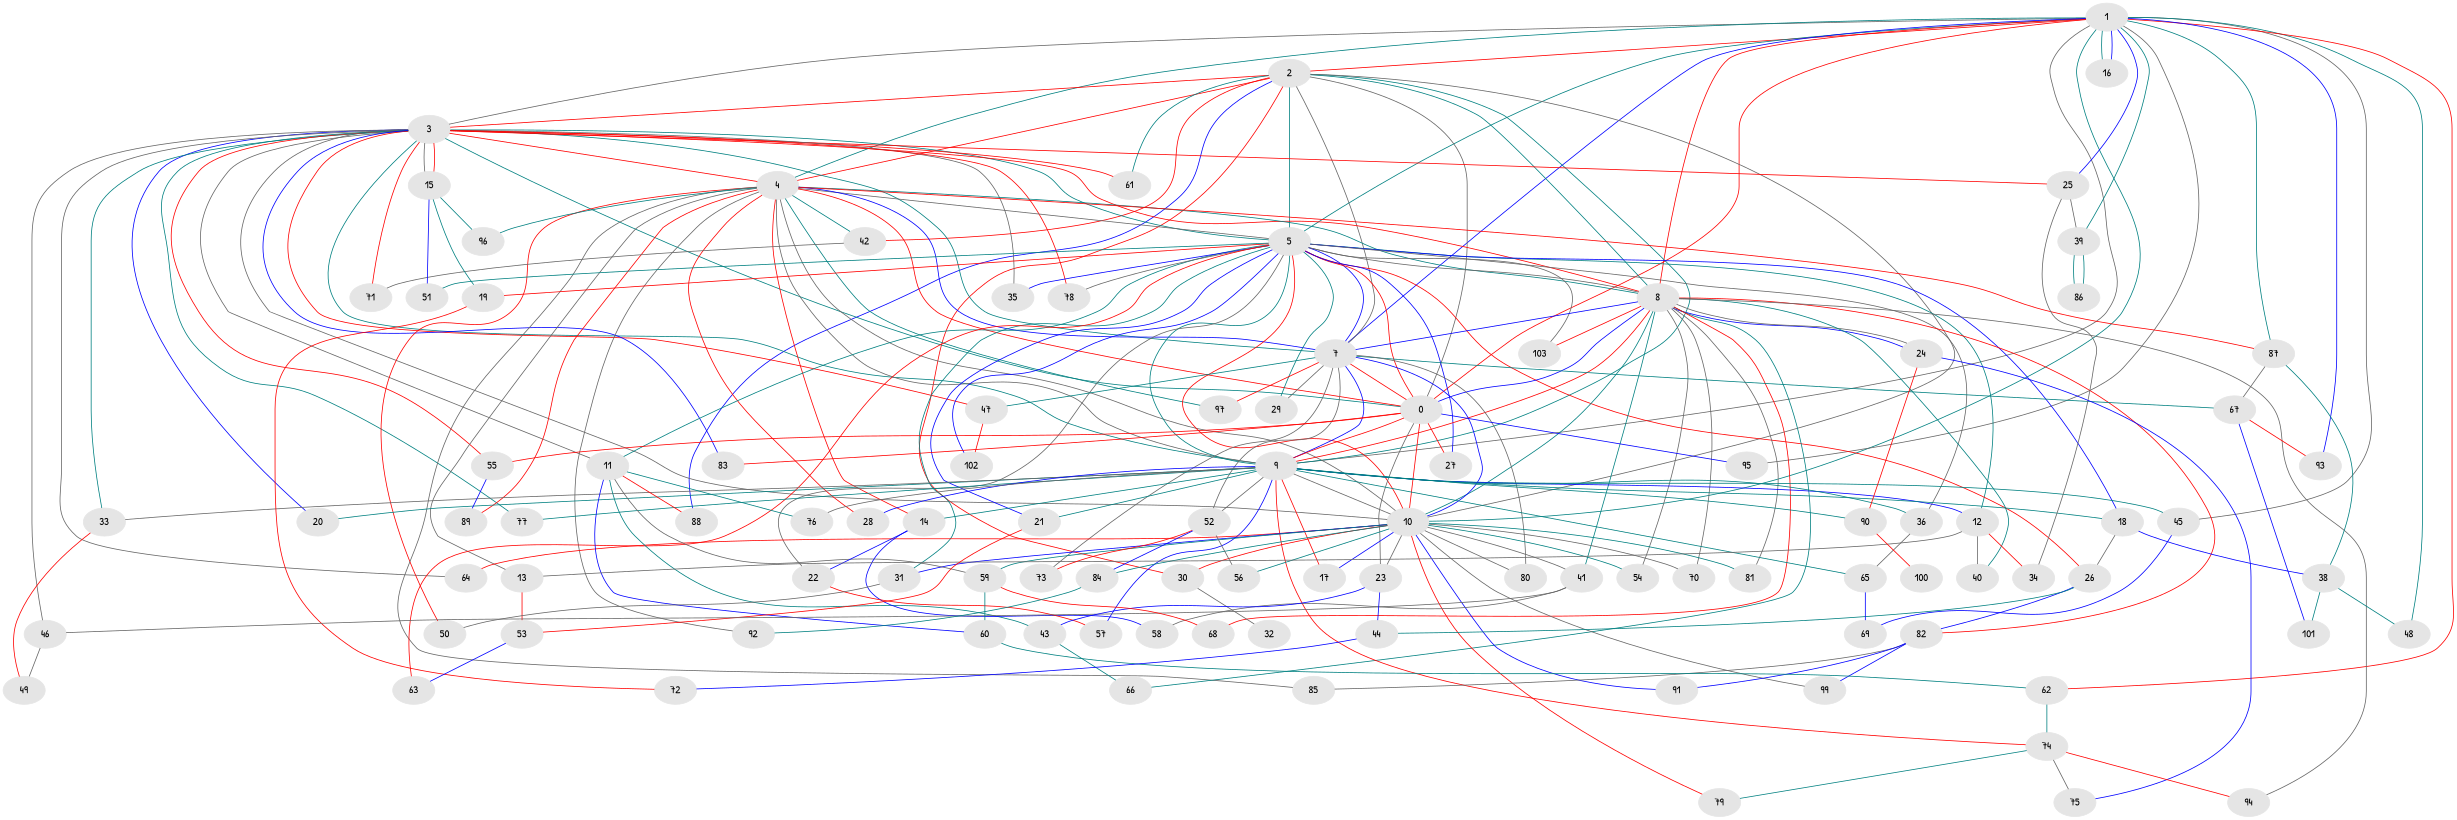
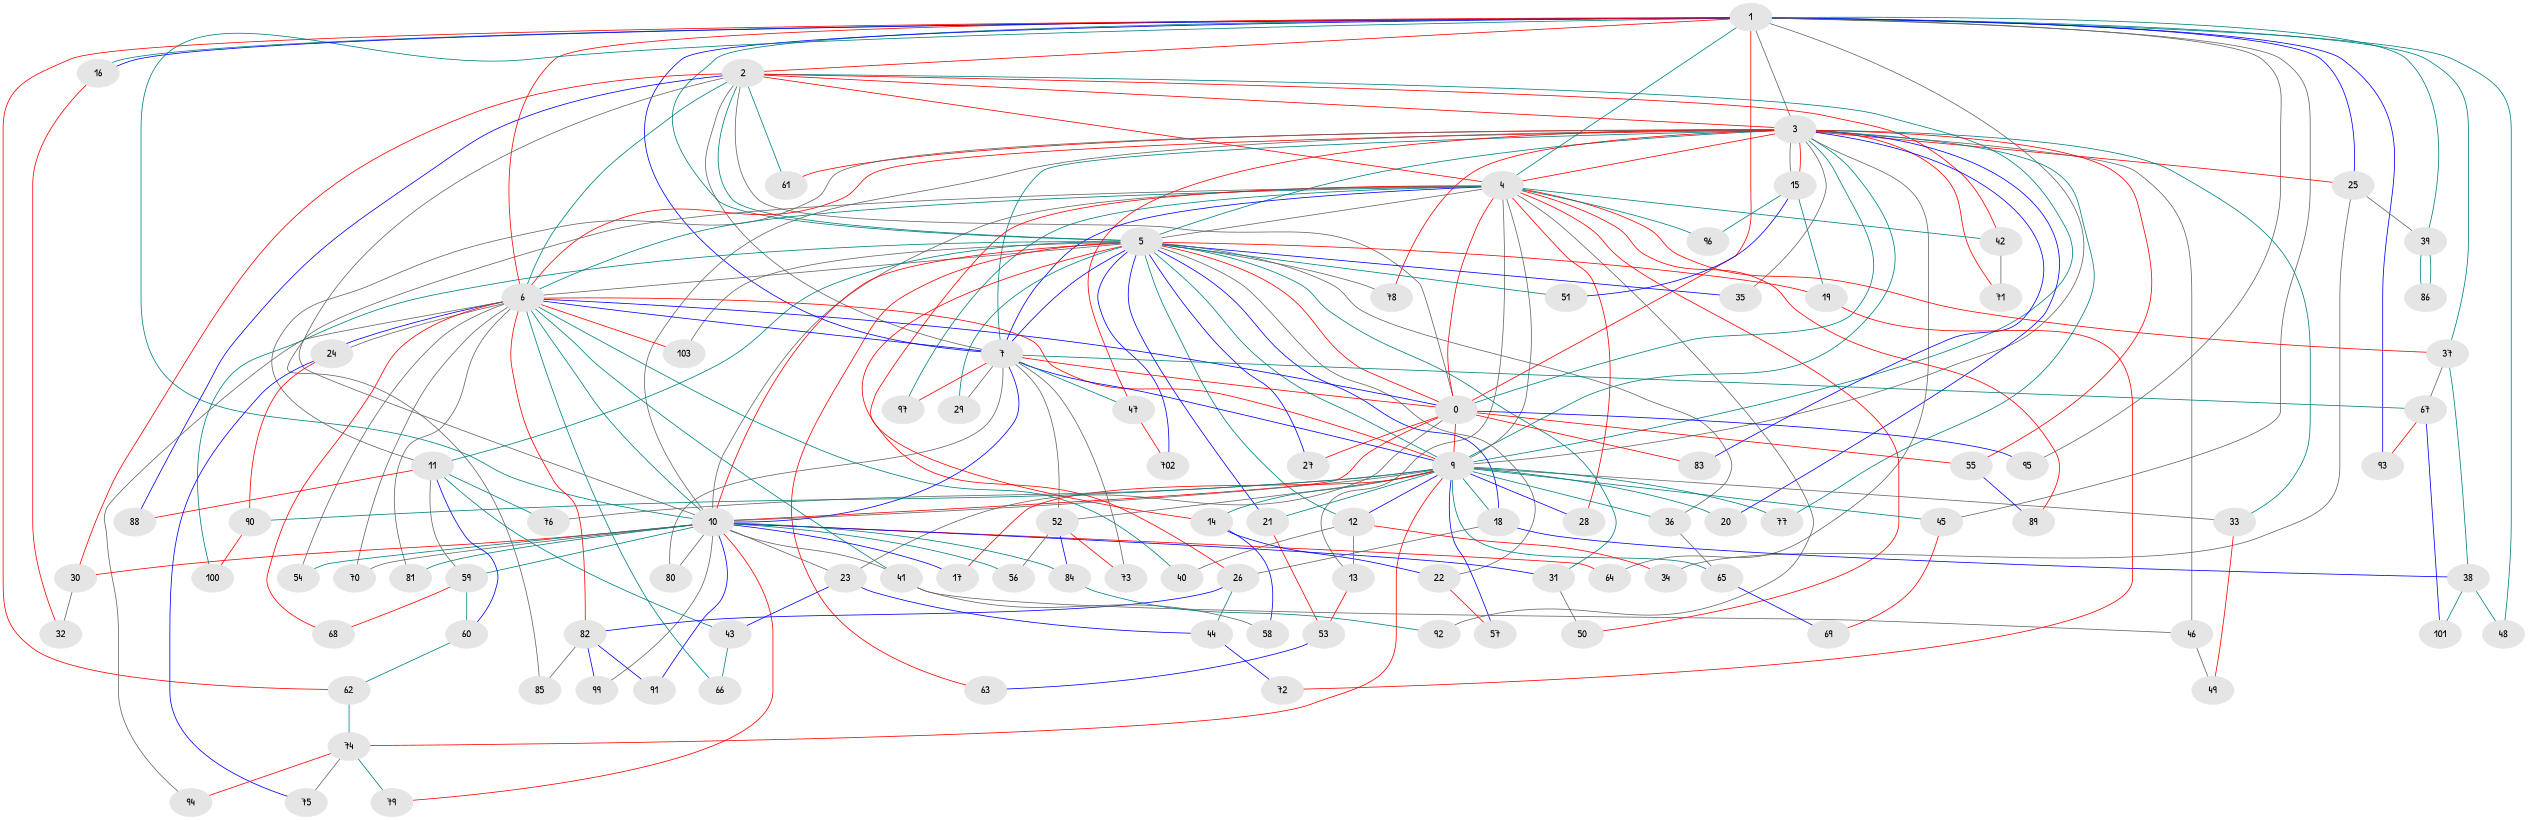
  graph {
    fontname="Patrick Hand"
    node [color=gray90 fontname="Patrick Hand" style=filled]
    edge [color=teal fontname="Patrick Hand"]
    1
    2
    3
    4
    5
-   6 [label=8]
+   6
    7
    n8 [label=0]
    9
    10
    16
    25
-   37 [label=87]
+   37
    39
    45
    48
    62
    93
    95
    30
    42
    61
    88
    11
    15
    20
    33
    35
    46
    47
    55
    64
    71
    77
    78
    83
    13
    14
    28
    50
    85
    89
    92
    96
    97
    12
    18
    19
    21
    22
    26
    27
    29
    31
    36
    51
    63
    100
-   102
+   102 [label=702]
    103
    24
    40
    41
    54
    66
    68
    70
    81
    82
    94
    52
    67
    73
    80
    23
    17
    57
    65
    74
    76
    90
    56
    59
    79
    84
    91
    99
    32
    34
    38
    86
    69
    43
    60
    49
    53
    58
    72
    44
    75
    101
    1 -- 2 [color=red]
    1 -- 3 [color=gray40]
    1 -- 4
    1 -- 5
    1 -- 6 [color=red]
    1 -- 7 [color=blue]
    1 -- n8 [color=red]
    1 -- 9 [color=gray40]
    1 -- 10
    1 -- 16
    1 -- 16 [color=blue]
    1 -- 25 [color=blue]
    1 -- 37
    1 -- 39
    1 -- 45 [color=gray40]
    1 -- 48
    1 -- 62 [color=red]
    1 -- 93 [color=blue]
    1 -- 95 [color=gray40]
    2 -- 3 [color=red]
    2 -- 4 [color=red]
    2 -- 5
    2 -- 6
    2 -- 7 [color=gray40]
    2 -- n8 [color=gray40]
    2 -- 9
    2 -- 10 [color=gray40]
    2 -- 30 [color=red]
    2 -- 42 [color=red]
    2 -- 61
    2 -- 88 [color=blue]
    3 -- 4 [color=red]
    3 -- 5
    3 -- 6 [color=red]
    3 -- 7
    3 -- n8
    3 -- 9
    3 -- 10 [color=gray40]
    3 -- 25 [color=red]
    3 -- 61 [color=red]
    3 -- 11 [color=gray40]
    3 -- 15 [color=gray40]
    3 -- 15 [color=red]
    3 -- 20 [color=blue]
    3 -- 33
    3 -- 35 [color=gray40]
    3 -- 46 [color=gray40]
    3 -- 47 [color=red]
    3 -- 55 [color=red]
    3 -- 64 [color=gray40]
    3 -- 71 [color=red]
    3 -- 77
    3 -- 78 [color=red]
    3 -- 83 [color=blue]
    4 -- 5 [color=gray40]
    4 -- 6
    4 -- 7 [color=blue]
    4 -- n8 [color=red]
    4 -- 9 [color=gray40]
    4 -- 10 [color=gray40]
    4 -- 37 [color=red]
    4 -- 42
    4 -- 13 [color=gray40]
    4 -- 14 [color=red]
    4 -- 28 [color=red]
    4 -- 50 [color=red]
    4 -- 85 [color=gray40]
    4 -- 89 [color=red]
    4 -- 92 [color=gray40]
    4 -- 96
    4 -- 97
    5 -- 6 [color=gray40]
    5 -- 7 [color=blue]
    5 -- n8 [color=red]
    5 -- 9
    5 -- 10 [color=red]
    5 -- 11
    5 -- 35 [color=blue]
    5 -- 78 [color=gray40]
    5 -- 12
    5 -- 18 [color=blue]
    5 -- 19 [color=red]
    5 -- 21 [color=blue]
    5 -- 22 [color=gray40]
    5 -- 26 [color=red]
    5 -- 27 [color=blue]
    5 -- 29
    5 -- 31
    5 -- 36 [color=gray40]
    5 -- 51
    5 -- 63 [color=red]
+   5 -- 100
    5 -- 102 [color=blue]
    5 -- 103 [color=gray40]
    6 -- 7 [color=blue]
    6 -- n8 [color=blue]
    6 -- 9 [color=red]
    6 -- 10
    6 -- 103 [color=red]
    6 -- 24 [color=blue]
    6 -- 24 [color=gray40]
    6 -- 40
    6 -- 41
    6 -- 54 [color=gray40]
    6 -- 66
    6 -- 68 [color=red]
    6 -- 70 [color=gray40]
    6 -- 81 [color=gray40]
    6 -- 82 [color=red]
    6 -- 94 [color=gray40]
    7 -- n8 [color=red]
    7 -- 9 [color=blue]
    7 -- 10 [color=blue]
    7 -- 47
    7 -- 97 [color=red]
    7 -- 29 [color=gray40]
    7 -- 52 [color=gray40]
    7 -- 67
    7 -- 73 [color=gray40]
    7 -- 80 [color=gray40]
    n8 -- 9 [color=red]
    n8 -- 10 [color=red]
    n8 -- 95 [color=blue]
    n8 -- 55 [color=red]
    n8 -- 83 [color=red]
    n8 -- 27 [color=red]
    n8 -- 23 [color=gray40]
    9 -- 10 [color=gray40]
    9 -- 45
    9 -- 20
    9 -- 33 [color=gray40]
    9 -- 77
    9 -- 14
    9 -- 28 [color=blue]
    9 -- 12 [color=blue]
    9 -- 18
    9 -- 21
    9 -- 36
    9 -- 52 [color=gray40]
    9 -- 17 [color=red]
    9 -- 57 [color=blue]
    9 -- 65
    9 -- 74 [color=red]
    9 -- 76 [color=gray40]
    9 -- 90
    10 -- 30 [color=red]
    10 -- 64 [color=red]
    10 -- 31 [color=blue]
    10 -- 41 [color=gray40]
    10 -- 54
    10 -- 70 [color=gray40]
    10 -- 81
    10 -- 80 [color=gray40]
    10 -- 23 [color=gray40]
    10 -- 17 [color=blue]
    10 -- 56
    10 -- 59
    10 -- 79 [color=red]
    10 -- 84
    10 -- 91 [color=blue]
    10 -- 99 [color=gray40]
+   16 -- 32 [color=red]
    25 -- 39 [color=gray40]
    25 -- 34 [color=gray40]
    37 -- 67 [color=gray40]
    37 -- 38
    39 -- 86
    39 -- 86
-   45 -- 69 [color=blue]
+   45 -- 69 [color=red]
    62 -- 74
    30 -- 32 [color=gray40]
    42 -- 71 [color=gray40]
    11 -- 88 [color=red]
    11 -- 76
    11 -- 59 [color=gray40]
    11 -- 43
    11 -- 60 [color=blue]
    15 -- 96
    15 -- 19
    15 -- 51 [color=blue]
    33 -- 49 [color=red]
    46 -- 49 [color=gray40]
    47 -- 102 [color=red]
    55 -- 89 [color=blue]
    13 -- 53 [color=red]
    14 -- 22 [color=blue]
    14 -- 58 [color=blue]
    12 -- 13 [color=gray40]
    12 -- 40 [color=gray40]
    12 -- 34 [color=red]
    18 -- 26 [color=gray40]
    18 -- 38 [color=blue]
    19 -- 72 [color=red]
    21 -- 53 [color=red]
    22 -- 57 [color=red]
    26 -- 82 [color=blue]
    26 -- 44
    31 -- 50 [color=gray40]
    36 -- 65 [color=gray40]
    24 -- 90 [color=red]
    24 -- 75 [color=blue]
    41 -- 46 [color=gray40]
    41 -- 58 [color=gray40]
    82 -- 85 [color=gray40]
    82 -- 91 [color=blue]
    82 -- 99 [color=blue]
    52 -- 73 [color=red]
    52 -- 56 [color=gray40]
    52 -- 84 [color=blue]
    67 -- 93 [color=red]
    67 -- 101 [color=blue]
    23 -- 43 [color=blue]
    23 -- 44 [color=blue]
    65 -- 69 [color=blue]
    74 -- 94 [color=red]
    74 -- 79
    74 -- 75 [color=gray40]
    90 -- 100 [color=red]
    59 -- 68 [color=red]
    59 -- 60
    84 -- 92
    38 -- 48
    38 -- 101
    43 -- 66
    60 -- 62
    53 -- 63 [color=blue]
    44 -- 72 [color=blue]
  }
